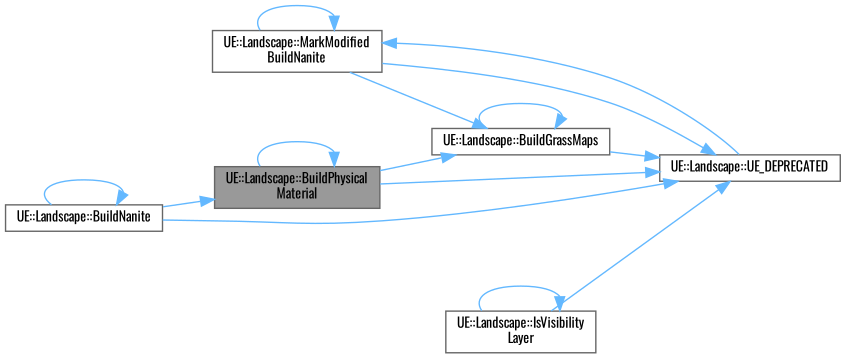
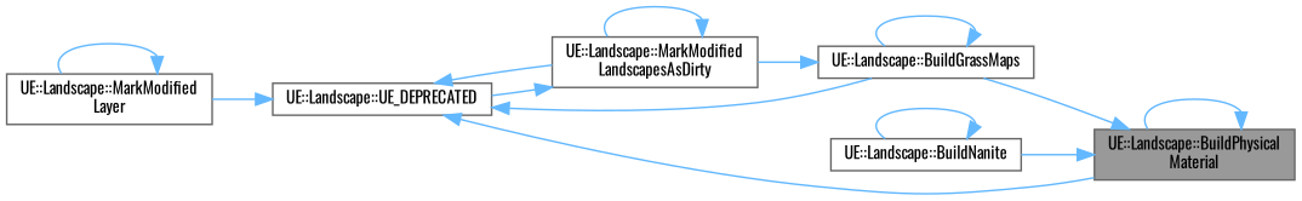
  digraph {
    fontname=Oswald
    rankdir=RL
    node [color=grey40 fillcolor=white fontname=Oswald fontsize=10 shape=box style=filled]
    edge [color=steelblue1 dir=back fontname=Oswald fontsize=10 labelfontname=Helvetica labelfontsize=10 style=solid]
    n1 [color=gray40 fillcolor=grey60 fontcolor=black height=0.2 label="UE::Landscape::BuildPhysical\lMaterial" width=0.4]
    n2 [height=0.2 label="UE::Landscape::BuildGrassMaps" width=0.4]
    n3 [height=0.2 label="UE::Landscape::BuildNanite" width=0.4]
-   n4 [height=0.2 label="UE::Landscape::MarkModified\lBuildNanite" width=0.4]
+   n4 [height=0.2 label="UE::Landscape::MarkModified\lLandscapesAsDirty" width=0.4]
    n5 [height=0.2 label="UE::Landscape::UE_DEPRECATED" width=0.4]
-   n6 [height=0.2 label="UE::Landscape::IsVisibility\lLayer" width=0.4]
+   n6 [height=0.2 label="UE::Landscape::MarkModified\lLayer" width=0.4]
    n1 -> n1
-   n2 -> n1
+   n1 -> n2
    n1 -> n3
    n2 -> n2
    n2 -> n4
    n3 -> n3
    n4 -> n4
    n4 -> n5
    n5 -> n1
    n5 -> n2
-   n5 -> n3
    n5 -> n4
    n5 -> n6
    n6 -> n6
  }
